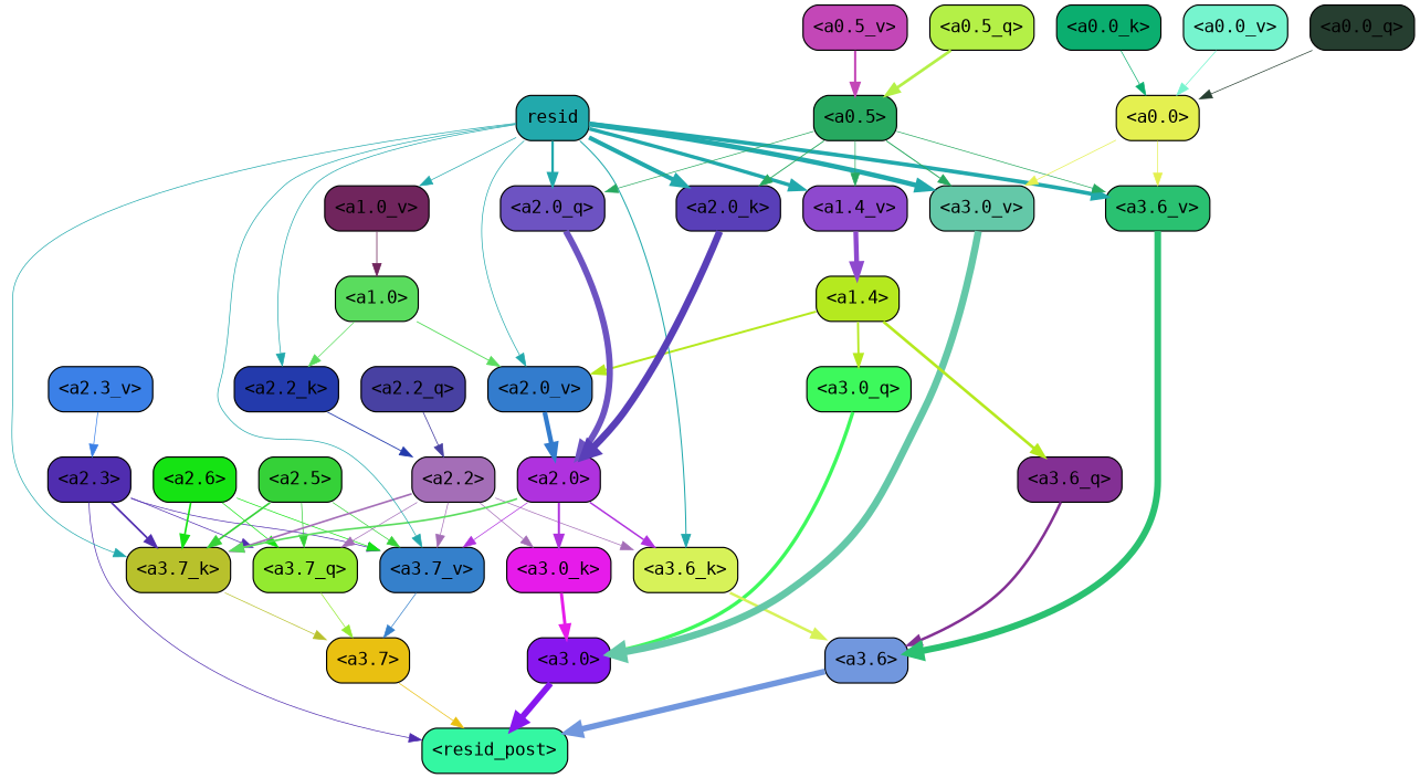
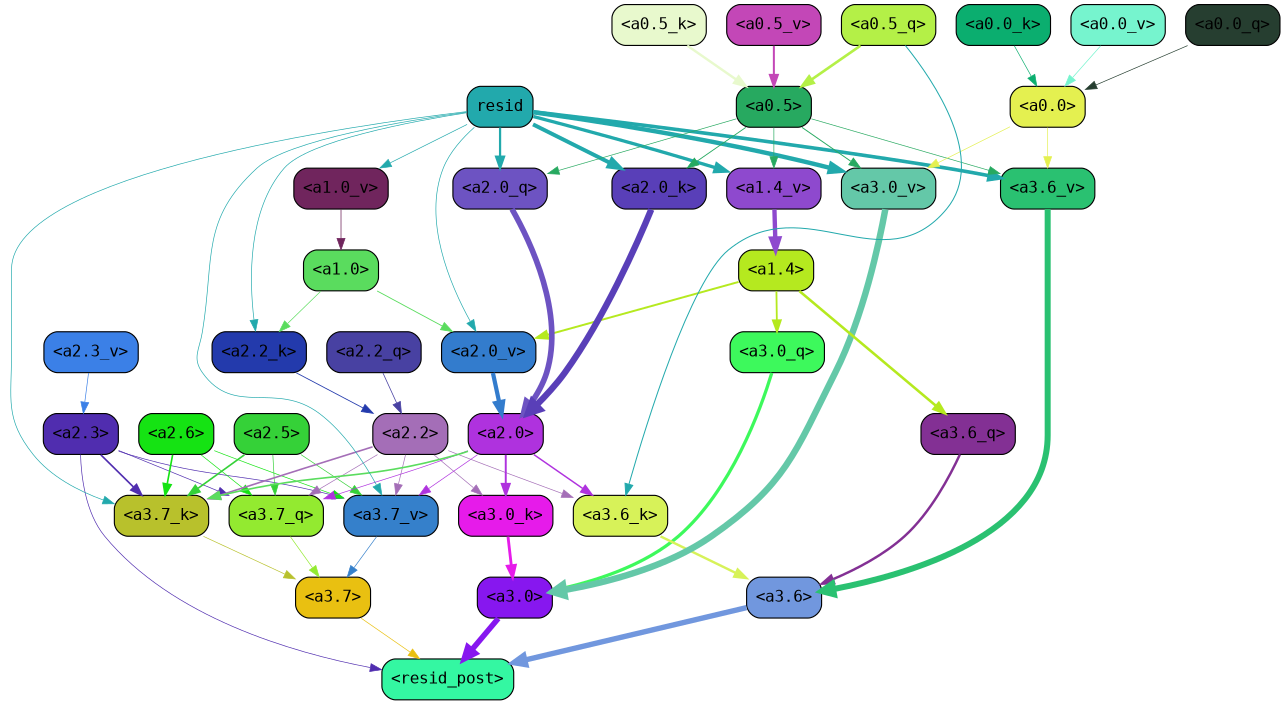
  strict digraph {
    fontname="DejaVu Sans Mono"
    splines=true
    node [color=black fontname="DejaVu Sans Mono" shape=box style="filled, rounded"]
    edge [color="#22a9ac" fontname="DejaVu Sans Mono" penwidth=0.6]
    "<a3.7>" [fillcolor="#e9c011"]
    "<resid_post>" [fillcolor="#34f7a2"]
    "<a3.6>" [fillcolor="#7197de"]
    "<a3.0>" [fillcolor="#8717ef"]
    "<a2.3>" [fillcolor="#502daf"]
    "<a3.7_q>" [fillcolor="#93ea30"]
    "<a3.7_k>" [fillcolor="#b8c12c"]
    "<a3.7_v>" [fillcolor="#3580cb"]
    "<a3.6_q>" [fillcolor="#833094"]
    "<a3.0_q>" [fillcolor="#3df95c"]
    "<a3.6_k>" [fillcolor="#d7f259"]
    "<a3.0_k>" [fillcolor="#e61bea"]
    "<a3.6_v>" [fillcolor="#2ac171"]
    "<a3.0_v>" [fillcolor="#64c8a8"]
    "<a2.6>" [fillcolor="#15e313"]
    "<a2.5>" [fillcolor="#35d138"]
    "<a2.2>" [fillcolor="#a46eb7"]
    "<a2.0>" [fillcolor="#af32de"]
    "<a1.4>" [fillcolor="#b5e91f"]
    "<a2.0_v>" [fillcolor="#337ccd"]
    n21 [fillcolor="#22a9ac" label=resid]
    "<a2.0_q>" [fillcolor="#6d53c2"]
    "<a2.2_k>" [fillcolor="#233aac"]
    "<a2.0_k>" [fillcolor="#593fb8"]
    "<a1.4_v>" [fillcolor="#8e49ce"]
    "<a1.0_v>" [fillcolor="#70255d"]
    "<a1.0>" [fillcolor="#5adc5e"]
    "<a0.5>" [fillcolor="#27a960"]
    "<a0.0>" [fillcolor="#e4f050"]
    "<a2.2_q>" [fillcolor="#4841a2"]
    "<a2.3_v>" [fillcolor="#3b80e7"]
    "<a0.5_q>" [fillcolor="#b4f047"]
    "<a0.0_q>" [fillcolor="#263e30"]
+   "<a0.5_k>" [fillcolor="#e8f9cd"]
    "<a0.0_k>" [fillcolor="#0bae6f"]
    "<a0.5_v>" [fillcolor="#c347b7"]
    "<a0.0_v>" [fillcolor="#76f4ce"]
    "<a3.7>" -> "<resid_post>" [color="#e9c011"]
    "<a3.6>" -> "<resid_post>" [color="#7197de" penwidth=4.746312499046326]
    "<a3.0>" -> "<resid_post>" [color="#8717ef" penwidth=4.896343111991882]
    "<a2.3>" -> "<resid_post>" [color="#502daf"]
    "<a2.3>" -> "<a3.7_q>" [color="#502daf"]
    "<a2.3>" -> "<a3.7_k>" [color="#502daf" penwidth=1.467104621231556]
    "<a2.3>" -> "<a3.7_v>" [color="#502daf"]
    "<a3.7_q>" -> "<a3.7>" [color="#93ea30"]
    "<a3.7_k>" -> "<a3.7>" [color="#b8c12c"]
    "<a3.7_v>" -> "<a3.7>" [color="#3580cb"]
    "<a3.6_q>" -> "<a3.6>" [color="#833094" penwidth=2.160832464694977]
    "<a3.0_q>" -> "<a3.0>" [color="#3df95c" penwidth=2.870753765106201]
    "<a3.6_k>" -> "<a3.6>" [color="#d7f259" penwidth=2.13908451795578]
    "<a3.0_k>" -> "<a3.0>" [color="#e61bea" penwidth=2.520303964614868]
    "<a3.6_v>" -> "<a3.6>" [color="#2ac171" penwidth=5.297133803367615]
    "<a3.0_v>" -> "<a3.0>" [color="#64c8a8" penwidth=5.680712580680847]
    "<a2.6>" -> "<a3.7_q>" [color="#15e313"]
    "<a2.6>" -> "<a3.7_k>" [color="#15e313" penwidth=1.4453159049153328]
    "<a2.6>" -> "<a3.7_v>" [color="#15e313"]
    "<a2.5>" -> "<a3.7_q>" [color="#35d138"]
    "<a2.5>" -> "<a3.7_k>" [color="#35d138" penwidth=1.4526091292500496]
    "<a2.5>" -> "<a3.7_v>" [color="#35d138"]
    "<a2.2>" -> "<a3.7_q>" [color="#a46eb7"]
    "<a2.2>" -> "<a3.7_k>" [color="#a46eb7" penwidth=1.4310357049107552]
    "<a2.2>" -> "<a3.7_v>" [color="#a46eb7"]
    "<a2.2>" -> "<a3.6_k>" [color="#a46eb7"]
    "<a2.2>" -> "<a3.0_k>" [color="#a46eb7"]
+   "<a2.0>" -> "<a3.7_q>" [color="#af32de"]
    "<a2.0>" -> "<a3.7_k>" [color="#5adc5e" penwidth=1.4314699843525887]
    "<a2.0>" -> "<a3.7_v>" [color="#af32de"]
    "<a2.0>" -> "<a3.6_k>" [color="#af32de" penwidth=1.2950235605239868]
    "<a2.0>" -> "<a3.0_k>" [color="#af32de" penwidth=1.712992787361145]
    "<a1.4>" -> "<a3.6_q>" [color="#b5e91f" penwidth=2.2719132900238037]
    "<a1.4>" -> "<a3.0_q>" [color="#b5e91f" penwidth=1.5932877659797668]
    "<a1.4>" -> "<a2.0_v>" [color="#b5e91f" penwidth=1.7291951477527618]
    "<a2.0_v>" -> "<a2.0>" [color="#337ccd" penwidth=3.7102378383278847]
    n21 -> "<a3.7_k>"
    n21 -> "<a3.7_v>"
-   n21 -> "<a3.6_k>" [penwidth=0.891706109046936]
+   "<a0.5_q>" -> "<a3.6_k>" [penwidth=0.891706109046936]
    n21 -> "<a3.6_v>" [penwidth=3.1766927242279053]
    n21 -> "<a3.0_v>" [penwidth=3.9005755856633186]
    n21 -> "<a2.0_v>"
    n21 -> "<a2.0_q>" [penwidth=1.9666987657546997]
    n21 -> "<a2.2_k>"
    n21 -> "<a2.0_k>" [penwidth=3.5067105293273926]
    n21 -> "<a1.4_v>" [penwidth=2.921818971633911]
    n21 -> "<a1.0_v>"
    "<a2.0_q>" -> "<a2.0>" [color="#6d53c2" penwidth=4.966194009408355]
    "<a2.2_k>" -> "<a2.2>" [color="#233aac" penwidth=0.7399393804371357]
    "<a2.0_k>" -> "<a2.0>" [color="#593fb8" penwidth=5.5817058570683]
    "<a1.4_v>" -> "<a1.4>" [color="#8e49ce" penwidth=3.84571635723114]
    "<a1.0_v>" -> "<a1.0>" [color="#70255d" penwidth=0.6638844013214111]
    "<a1.0>" -> "<a2.0_v>" [color="#5adc5e" penwidth=0.7823128998279572]
    "<a1.0>" -> "<a2.2_k>" [color="#5adc5e"]
    "<a0.5>" -> "<a3.6_v>" [color="#27a960"]
    "<a0.5>" -> "<a3.0_v>" [color="#27a960" penwidth=0.8493617177009583]
    "<a0.5>" -> "<a2.0_q>" [color="#27a960"]
    "<a0.5>" -> "<a2.0_k>" [color="#27a960" penwidth=0.7897228002548218]
    "<a0.5>" -> "<a1.4_v>" [color="#27a960"]
    "<a0.0>" -> "<a3.6_v>" [color="#e4f050"]
    "<a0.0>" -> "<a3.0_v>" [color="#e4f050"]
    "<a2.2_q>" -> "<a2.2>" [color="#4841a2" penwidth=0.6677633281797171]
    "<a2.3_v>" -> "<a2.3>" [color="#3b80e7"]
    "<a0.5_q>" -> "<a0.5>" [color="#b4f047" penwidth=2.3498679399490356]
    "<a0.0_q>" -> "<a0.0>" [color="#263e30"]
+   "<a0.5_k>" -> "<a0.5>" [color="#e8f9cd" penwidth=2.1505037546157837]
    "<a0.0_k>" -> "<a0.0>" [color="#0bae6f"]
    "<a0.5_v>" -> "<a0.5>" [color="#c347b7" penwidth=1.769389271736145]
    "<a0.0_v>" -> "<a0.0>" [color="#76f4ce" penwidth=0.6300240755081177]
  }
